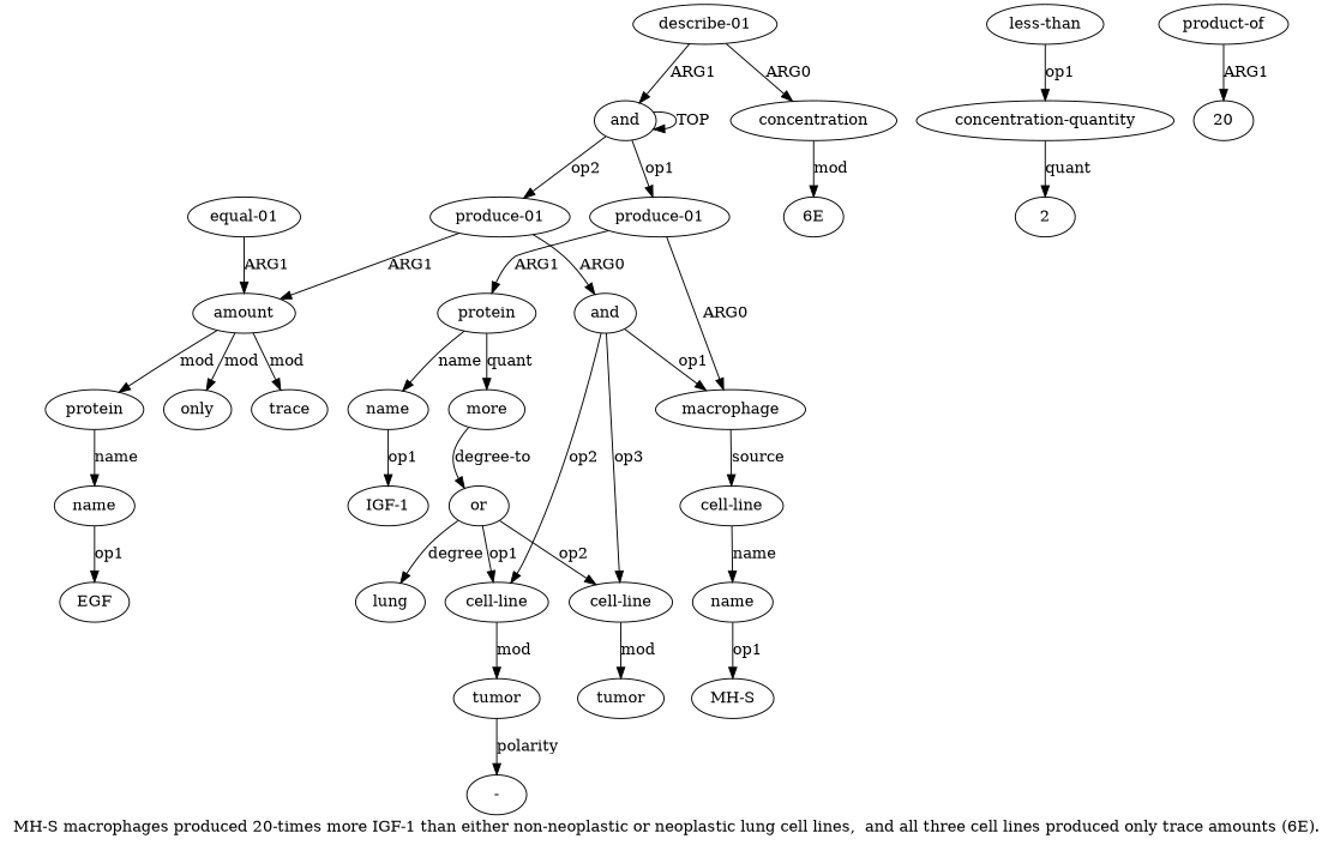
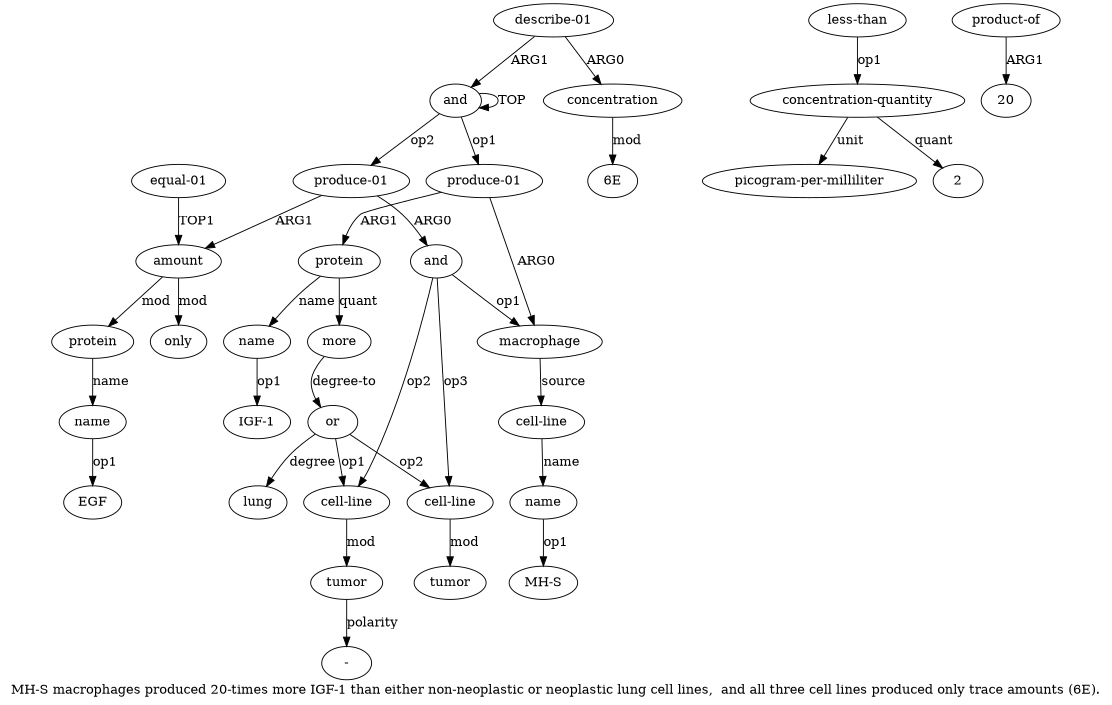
  digraph {
    label="MH-S macrophages produced 20-times more IGF-1 than either non-neoplastic or neoplastic lung cell lines,  and all three cell lines produced only trace amounts (6E)."
    node [color=black gold_ind=-1 gold_label=name test_ind=-1 test_label=name]
    edge [color=black gold_label=op1 test_label=op1]
    n1 [gold_ind=20 label=name test_ind=20]
    n2 [gold_label=EGF label=EGF test_label=EGF]
    n3 [gold_ind=21 gold_label="equal-01" label="equal-01" test_ind=21 test_label="equal-01"]
    n4 [gold_ind=17 gold_label=amount label=amount test_ind=17 test_label=amount]
    n5 [gold_ind=22 gold_label="less-than" label="less-than" test_ind=22 test_label="less-than"]
    n6 [gold_ind=23 gold_label="concentration-quantity" label="concentration-quantity" test_ind=23 test_label="concentration-quantity"]
    n7 [gold_ind=25 gold_label=only label=only test_ind=25 test_label=only]
    n8 [gold_ind=19 gold_label=protein label=protein test_ind=19 test_label=protein]
-   n9 [gold_ind=18 gold_label=trace label=trace test_ind=18 test_label=trace]
+   n10 [gold_ind=24 gold_label="picogram-per-milliliter" label="picogram-per-milliliter" test_ind=24 test_label="picogram-per-milliliter"]
    n11 [gold_label=2 label=2 test_label=2]
    n12 [gold_ind=26 gold_label="describe-01" label="describe-01" test_ind=26 test_label="describe-01"]
    n13 [gold_ind=27 gold_label=figure label=concentration test_ind=27 test_label=figure]
    n14 [gold_ind=0 gold_label=and label=and test_ind=0 test_label=and]
    n15 [gold_label="6E" label="6E" test_label="6E"]
    n16 [gold_ind=15 gold_label="produce-01" label="produce-01" test_ind=15 test_label="produce-01"]
    n17 [gold_ind=1 gold_label="produce-01" label="produce-01" test_ind=1 test_label="produce-01"]
    n18 [gold_ind=16 gold_label=and label=and test_ind=16 test_label=and]
    n19 [gold_ind=2 gold_label=macrophage label=macrophage test_ind=2 test_label=macrophage]
    n20 [gold_ind=5 gold_label=protein label=protein test_ind=5 test_label=protein]
    n21 [gold_label=20 label=20 test_label=20]
    n22 [gold_label="IGF-1" label="IGF-1" test_label="IGF-1"]
    n23 [gold_ind=10 gold_label="cell-line" label="cell-line" test_ind=10 test_label="cell-line"]
    n24 [gold_ind=12 gold_label="cell-line" label="cell-line" test_ind=12 test_label="cell-line"]
    n25 [gold_ind=11 gold_label=tumor label=tumor test_ind=11 test_label=tumor]
    n26 [gold_ind=13 gold_label=tumor label=tumor test_ind=13 test_label=tumor]
    n27 [gold_ind=3 gold_label="cell-line" label="cell-line" test_ind=3 test_label="cell-line"]
    n28 [gold_ind=14 gold_label=lung label=lung test_ind=14 test_label=lung]
    n29 [gold_label="-" label="-" test_label="-"]
    n30 [gold_ind=4 label=name test_ind=4]
    n31 [gold_ind=7 gold_label=more label=more test_ind=7 test_label=more]
    n32 [gold_ind=6 label=name test_ind=6]
    n33 [gold_ind=9 gold_label=or label=or test_ind=9 test_label=or]
    n34 [gold_label="MH-S" label="MH-S" test_label="MH-S"]
    n35 [gold_ind=8 gold_label="product-of" label="product-of" test_ind=8 test_label="product-of"]
    n1 -> n2 [label=op1]
-   n3 -> n4 [gold_label=ARG1 label=ARG1 test_label=ARG1]
+   n3 -> n4 [gold_label=ARG1 label=TOP1 test_label=ARG1]
    n4 -> n7 [gold_label=mod label=mod test_label=mod]
    n4 -> n8 [gold_label=mod label=mod test_label=mod]
-   n4 -> n9 [gold_label=mod label=mod test_label=mod]
    n5 -> n6 [label=op1]
+   n6 -> n10 [gold_label=unit label=unit test_label=unit]
    n6 -> n11 [gold_label=quant label=quant test_label=quant]
    n8 -> n1 [gold_label=name label=name test_label=name]
    n12 -> n13 [gold_label=ARG0 label=ARG0 test_label=ARG0]
    n12 -> n14 [gold_label=ARG1 label=ARG1 test_label=ARG1]
    n13 -> n15 [gold_label=mod label=mod test_label=mod]
    n14 -> n14 [gold_label=TOP label=TOP test_label=TOP]
    n14 -> n16 [gold_label=op2 label=op2 test_label=op2]
    n14 -> n17 [label=op1]
    n16 -> n4 [gold_label=ARG1 label=ARG1 test_label=ARG1]
    n16 -> n18 [gold_label=ARG0 label=ARG0 test_label=ARG0]
    n17 -> n19 [gold_label=ARG0 label=ARG0 test_label=ARG0]
    n17 -> n20 [gold_label=ARG1 label=ARG1 test_label=ARG1]
    n18 -> n19 [label=op1]
    n18 -> n23 [gold_label=op2 label=op2 test_label=op2]
    n18 -> n24 [gold_label=op3 label=op3 test_label=op3]
    n19 -> n27 [gold_label=source label=source test_label=source]
    n20 -> n31 [gold_label=quant label=quant test_label=quant]
    n20 -> n32 [gold_label=name label=name test_label=name]
    n23 -> n25 [gold_label=mod label=mod test_label=mod]
    n24 -> n26 [gold_label=mod label=mod test_label=mod]
    n25 -> n29 [gold_label=polarity label=polarity test_label=polarity]
    n27 -> n30 [gold_label=name label=name test_label=name]
    n30 -> n34 [label=op1]
    n31 -> n33 [gold_label="compared-to" label="degree-to" test_label="compared-to"]
    n32 -> n22 [label=op1]
    n33 -> n23 [label=op1]
    n33 -> n24 [gold_label=op2 label=op2 test_label=op2]
    n33 -> n28 [gold_label=source label=degree test_label=source]
    n35 -> n21 [label=ARG1]
  }
